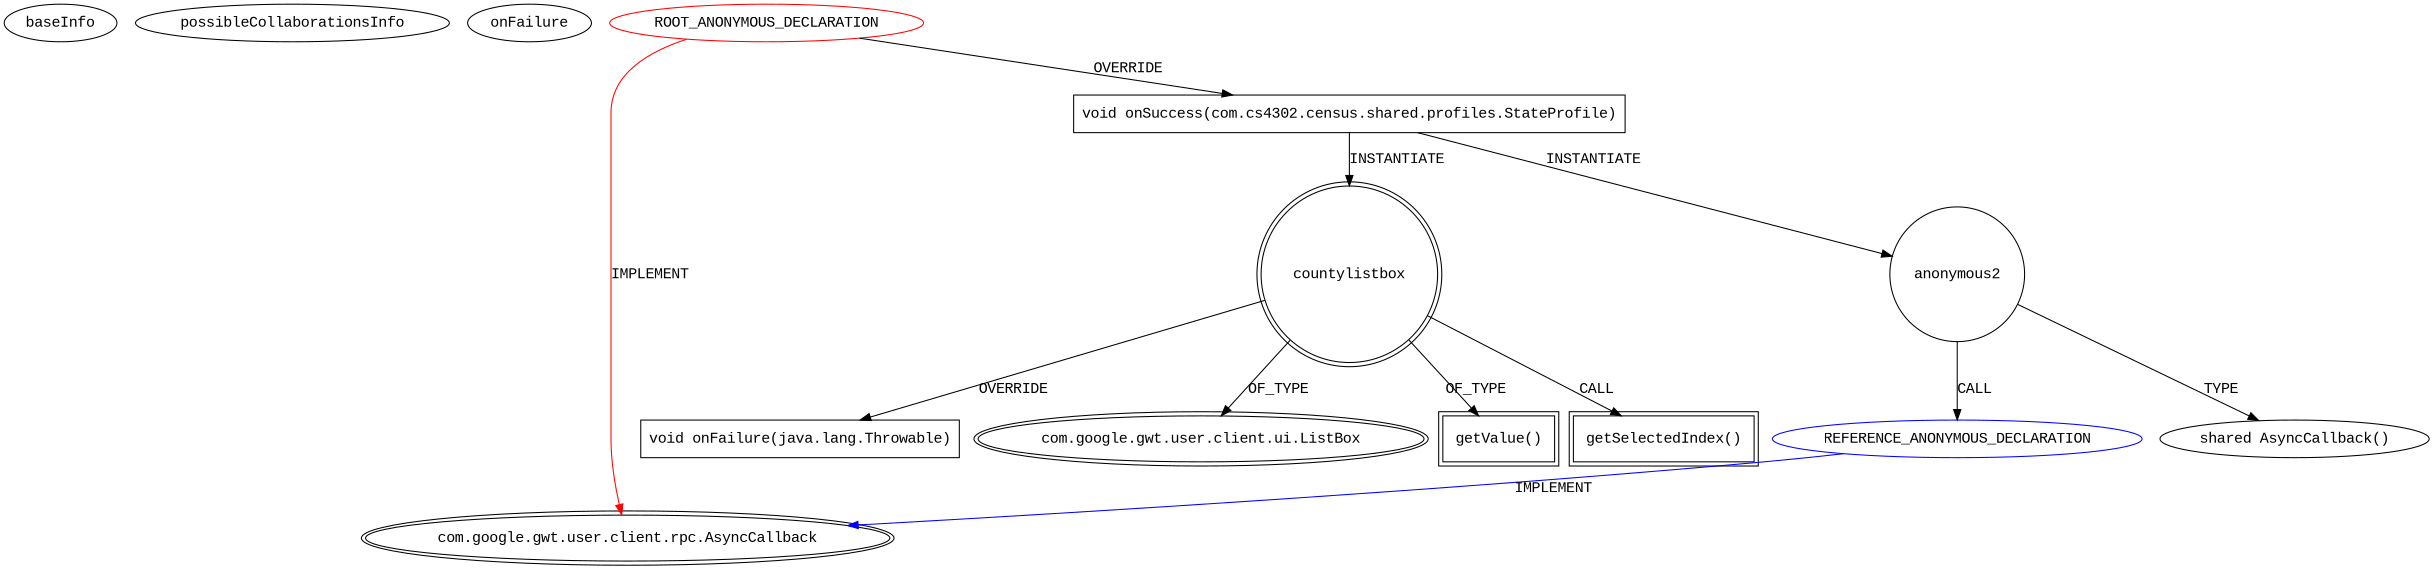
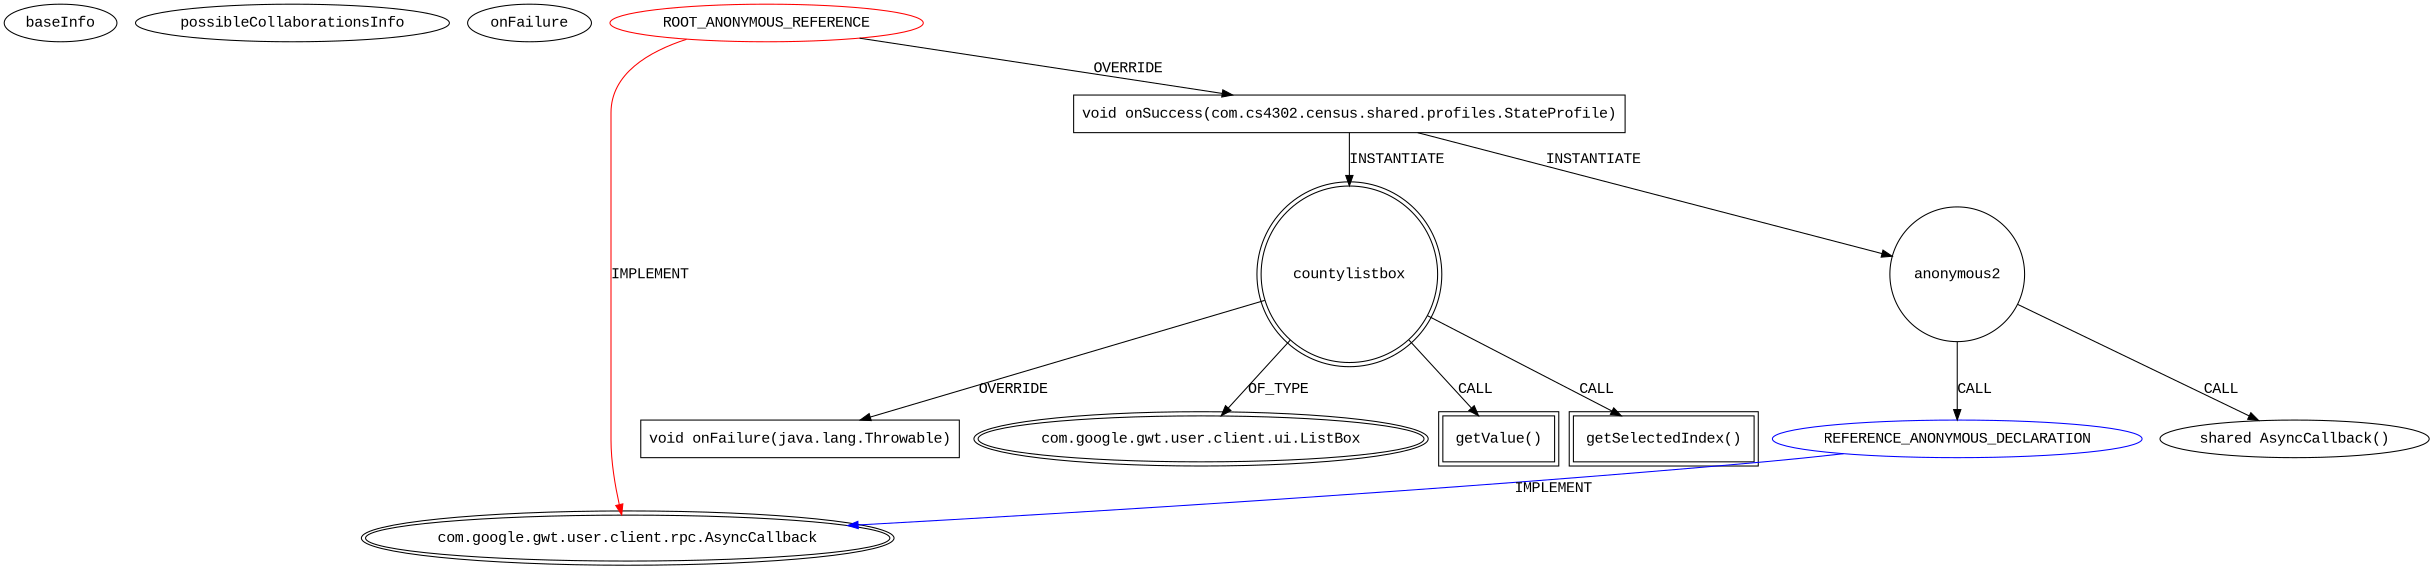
  digraph {
    fontname="Liberation Mono"
    node [fontname="Liberation Mono" isFrameworkType=false]
    edge [fontname="Liberation Mono"]
    baseInfo [category=extension_graph graphId=114 isAnonymous=true possibleRelation=true isFrameworkType=""]
    possibleCollaborationsInfo [0="114~OVERRIDING_METHOD_DECLARATION-INSTANTIATION-~com.google.gwt.user.client.rpc.AsyncCallback ~com.google.gwt.user.client.rpc.AsyncCallback ~true~true" isFrameworkType=""]
    n3 [contextSignature="void createCountyTable(java.lang.String)" filePath="/DeannaSurma-Census/Census-master/src/com/cs4302/census/client/Census.java" graphId=114 label=onFailure projectName="DeannaSurma-Census" isFrameworkType=""]
-   n4 [color=red label=ROOT_ANONYMOUS_DECLARATION vertexType=ROOT_ANONYMOUS_DECLARATION]
+   n4 [color=red label=ROOT_ANONYMOUS_REFERENCE vertexType=ROOT_ANONYMOUS_DECLARATION]
    n5 [isFrameworkType=true label="com.google.gwt.user.client.rpc.AsyncCallback" peripheries=2 vertexType=FRAMEWORK_INTERFACE_TYPE]
    n6 [label="void onSuccess(com.cs4302.census.shared.profiles.StateProfile)" shape=box vertexType=OVERRIDING_METHOD_DECLARATION]
    n7 [label="void onFailure(java.lang.Throwable)" shape=box vertexType=OVERRIDING_METHOD_DECLARATION]
    n8 [isFrameworkType=true label=countylistbox peripheries=2 shape=circle vertexType=VARIABLE_EXPRESION]
    n9 [label=anonymous2 shape=circle vertexType=VARIABLE_EXPRESION]
    n10 [isFrameworkType=true label="com.google.gwt.user.client.ui.ListBox" peripheries=2 vertexType=FRAMEWORK_CLASS_TYPE]
    n11 [isFrameworkType=true label="getValue()" peripheries=2 shape=box vertexType=INSIDE_CALL]
    n12 [isFrameworkType=true label="getSelectedIndex()" peripheries=2 shape=box vertexType=INSIDE_CALL]
    n13 [color=blue label=REFERENCE_ANONYMOUS_DECLARATION vertexType=REFERENCE_ANONYMOUS_DECLARATION]
    n14 [label="shared AsyncCallback()" vertexType=CONSTRUCTOR_CALL]
    n4 -> n5 [color=red label=IMPLEMENT]
    n4 -> n6 [label=OVERRIDE]
    n6 -> n8 [label=INSTANTIATE]
    n6 -> n9 [label=INSTANTIATE]
    n8 -> n7 [label=OVERRIDE]
    n8 -> n10 [label=OF_TYPE]
-   n8 -> n11 [label=OF_TYPE]
+   n8 -> n11 [label=CALL]
    n8 -> n12 [label=CALL]
    n9 -> n13 [label=CALL]
-   n9 -> n14 [label=TYPE]
+   n9 -> n14 [label=CALL]
    n13 -> n5 [color=blue label=IMPLEMENT]
  }
